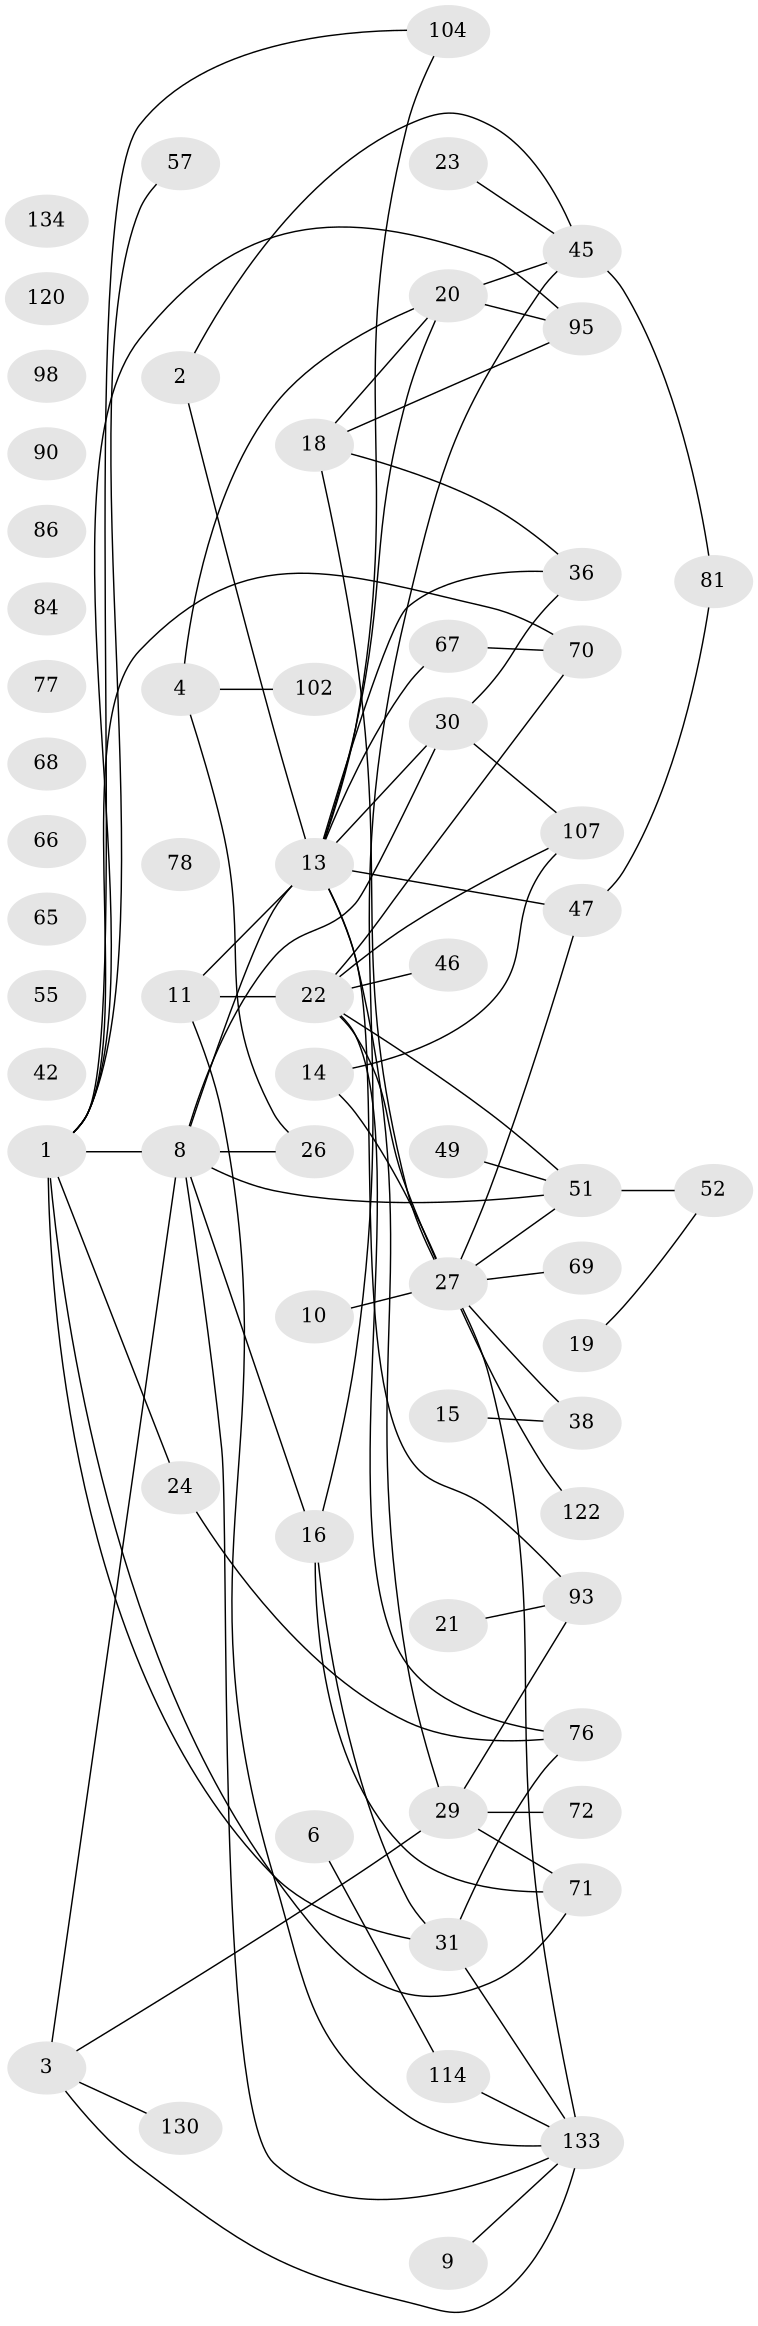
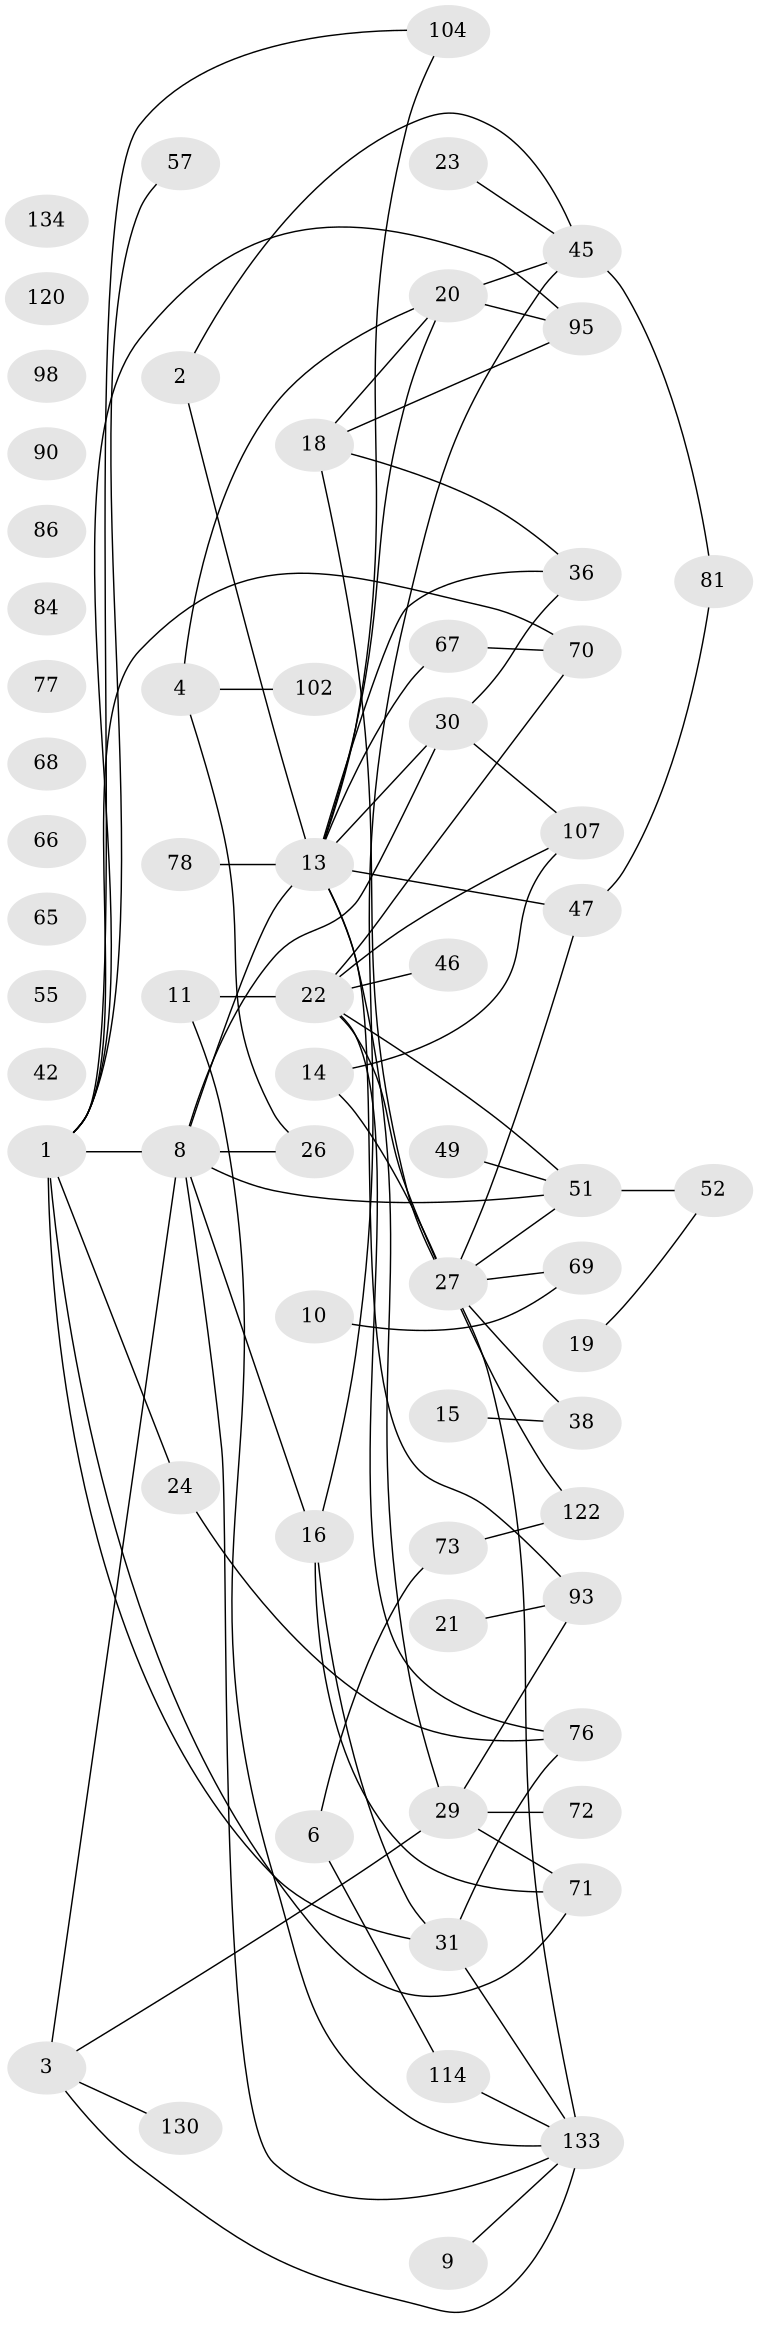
  graph {
    rankdir=LR
    node [color=gray90 style=filled]
    1 [super="+7+115+5"]
    8 [super="+74+39+58+48+123"]
    24
    31 [super="+106+60"]
    n5 [label=71]
    57
    70 [super="+88"]
    95
    104
    13 [super="+33+62+17"]
    133 [super="+139"]
    26 [super="+43"]
    16 [super="+97"]
    30 [super="+101+144"]
    51 [super="+109+59"]
    76 [super="+82"]
    2 [super="+28"]
    45 [super="+135+116"]
    29 [super="+128"]
    20 [super="+61+35"]
    36
    47 [super="+103+75"]
    67 [super="+91"]
    93 [super="+118"]
    81 [super="+96"]
    3 [super="+25"]
    130 [super="+143"]
    72 [super="+125"]
    4 [super="+80"]
    102 [super="+113+108"]
    6 [super="+12"]
+   73 [super="+117"]
    114
    122 [super="+127"]
    107 [super="+110"]
    52 [super="+105"]
    9
    27 [super="+71+79"]
    38 [super="+87"]
    69
    10
    11 [super="+44"]
    22 [super="+129+40"]
    46
    14 [super="+64"]
    15
    18 [super="+100+34"]
    19 [super="+112"]
    21
    23
    42
    49
    55
    65
    66
    68
    77
    78
    84
    86
    90
    98
    120 [super="+140"]
    134
    1 -- 8 [weight=3]
    1 -- 24
    1 -- 31
    1 -- n5
    1 -- 57
    1 -- 70
    1 -- 95
    1 -- 104
    8 -- 13
    8 -- 133
    8 -- 26 [weight=2]
    8 -- 16
    8 -- 30
    8 -- 51
    24 -- 76
    31 -- 133
    31 -- 76
    13 -- 104
    13 -- 30
    13 -- 29 [weight=2]
    13 -- 20
    13 -- 36
    13 -- 47
    13 -- 67
    13 -- 93 [weight=2]
    16 -- 31
    16 -- n5
    16 -- 45
    30 -- 36
    30 -- 107
    51 -- 52 [weight=2]
    2 -- 13
    2 -- 45
    45 -- 81
    29 -- n5
    29 -- 93
    29 -- 72
    20 -- 95
    20 -- 45
    47 -- 81
    67 -- 70
    3 -- 8
    3 -- 133
    3 -- 29
    3 -- 130
    4 -- 26
    4 -- 20
    4 -- 102
+   6 -- 73
    6 -- 114
+   73 -- 122
    114 -- 133
    9 -- 133
    27 -- 133
    27 -- 51
    27 -- 47
    27 -- 122
    27 -- 38
    27 -- 69
-   10 -- 27
-   11 -- 13
+   10 -- 69
+   78 -- 13
    11 -- 133
    11 -- 22
    22 -- 70
    22 -- 51
    22 -- 76
    22 -- 107
    22 -- 27
    22 -- 46
    14 -- 107
    14 -- 27
    15 -- 38
    18 -- 95
    18 -- 20
    18 -- 36
    18 -- 27
    19 -- 52
    21 -- 93
    23 -- 45
    49 -- 51
  }
